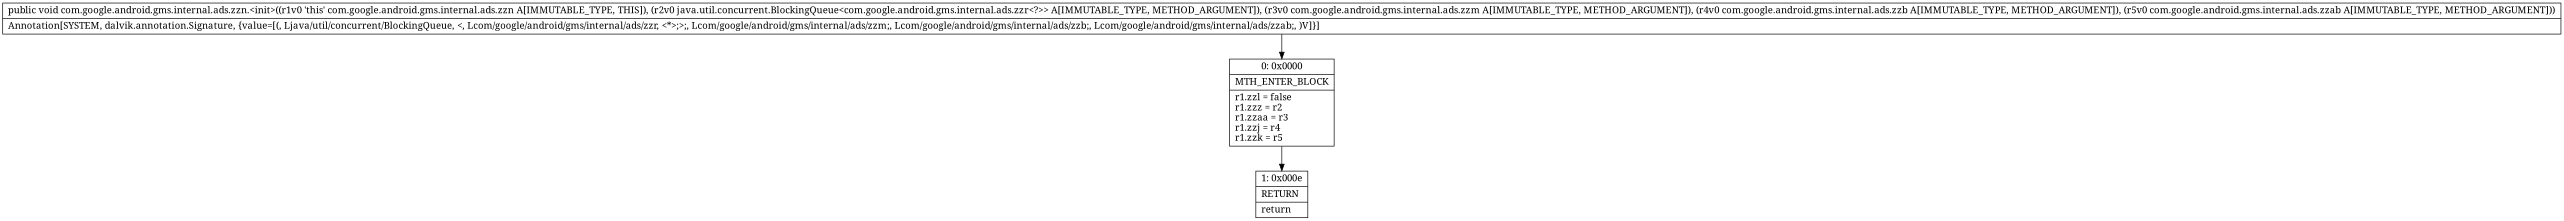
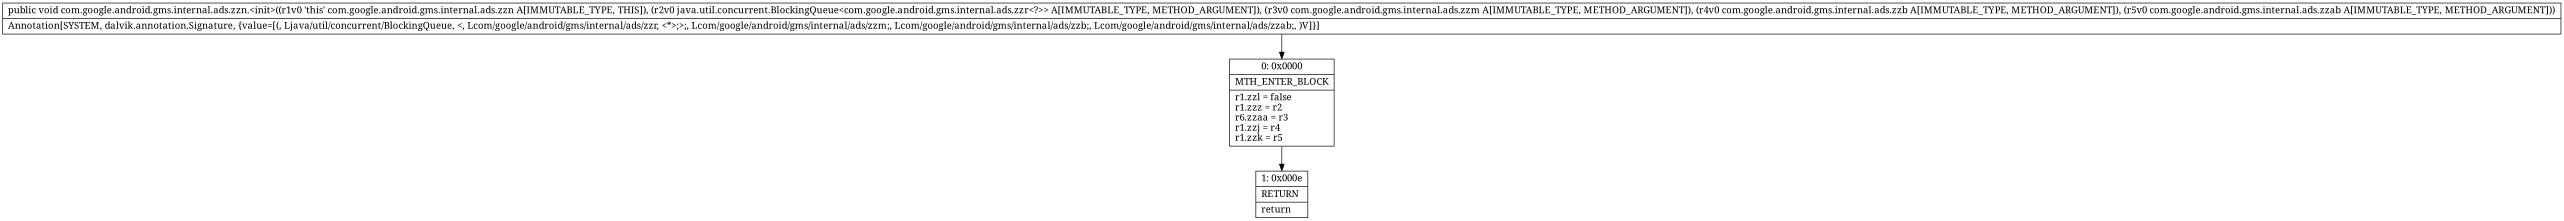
  digraph {
    fontname="Noto Serif"
    node [shape=record fontname="Noto Serif"]
    edge [fontname="Noto Serif"]
-   n1 [label="{0\:\ 0x0000|MTH_ENTER_BLOCK\l|r1.zzl = false\lr1.zzz = r2\lr1.zzaa = r3\lr1.zzj = r4\lr1.zzk = r5\l}"]
+   n1 [label="{0\:\ 0x0000|MTH_ENTER_BLOCK\l|r1.zzl = false\lr1.zzz = r2\lr6.zzaa = r3\lr1.zzj = r4\lr1.zzk = r5\l}"]
    n2 [label="{1\:\ 0x000e|RETURN\l|return\l}"]
    n3 [label="{public void com.google.android.gms.internal.ads.zzn.\<init\>((r1v0 'this' com.google.android.gms.internal.ads.zzn A[IMMUTABLE_TYPE, THIS]), (r2v0 java.util.concurrent.BlockingQueue\<com.google.android.gms.internal.ads.zzr\<?\>\> A[IMMUTABLE_TYPE, METHOD_ARGUMENT]), (r3v0 com.google.android.gms.internal.ads.zzm A[IMMUTABLE_TYPE, METHOD_ARGUMENT]), (r4v0 com.google.android.gms.internal.ads.zzb A[IMMUTABLE_TYPE, METHOD_ARGUMENT]), (r5v0 com.google.android.gms.internal.ads.zzab A[IMMUTABLE_TYPE, METHOD_ARGUMENT]))  | Annotation[SYSTEM, dalvik.annotation.Signature, \{value=[(, Ljava\/util\/concurrent\/BlockingQueue, \<, Lcom\/google\/android\/gms\/internal\/ads\/zzr, \<*\>;\>;, Lcom\/google\/android\/gms\/internal\/ads\/zzm;, Lcom\/google\/android\/gms\/internal\/ads\/zzb;, Lcom\/google\/android\/gms\/internal\/ads\/zzab;, )V]\}]\l}"]
    n1 -> n2
    n3 -> n1
  }
